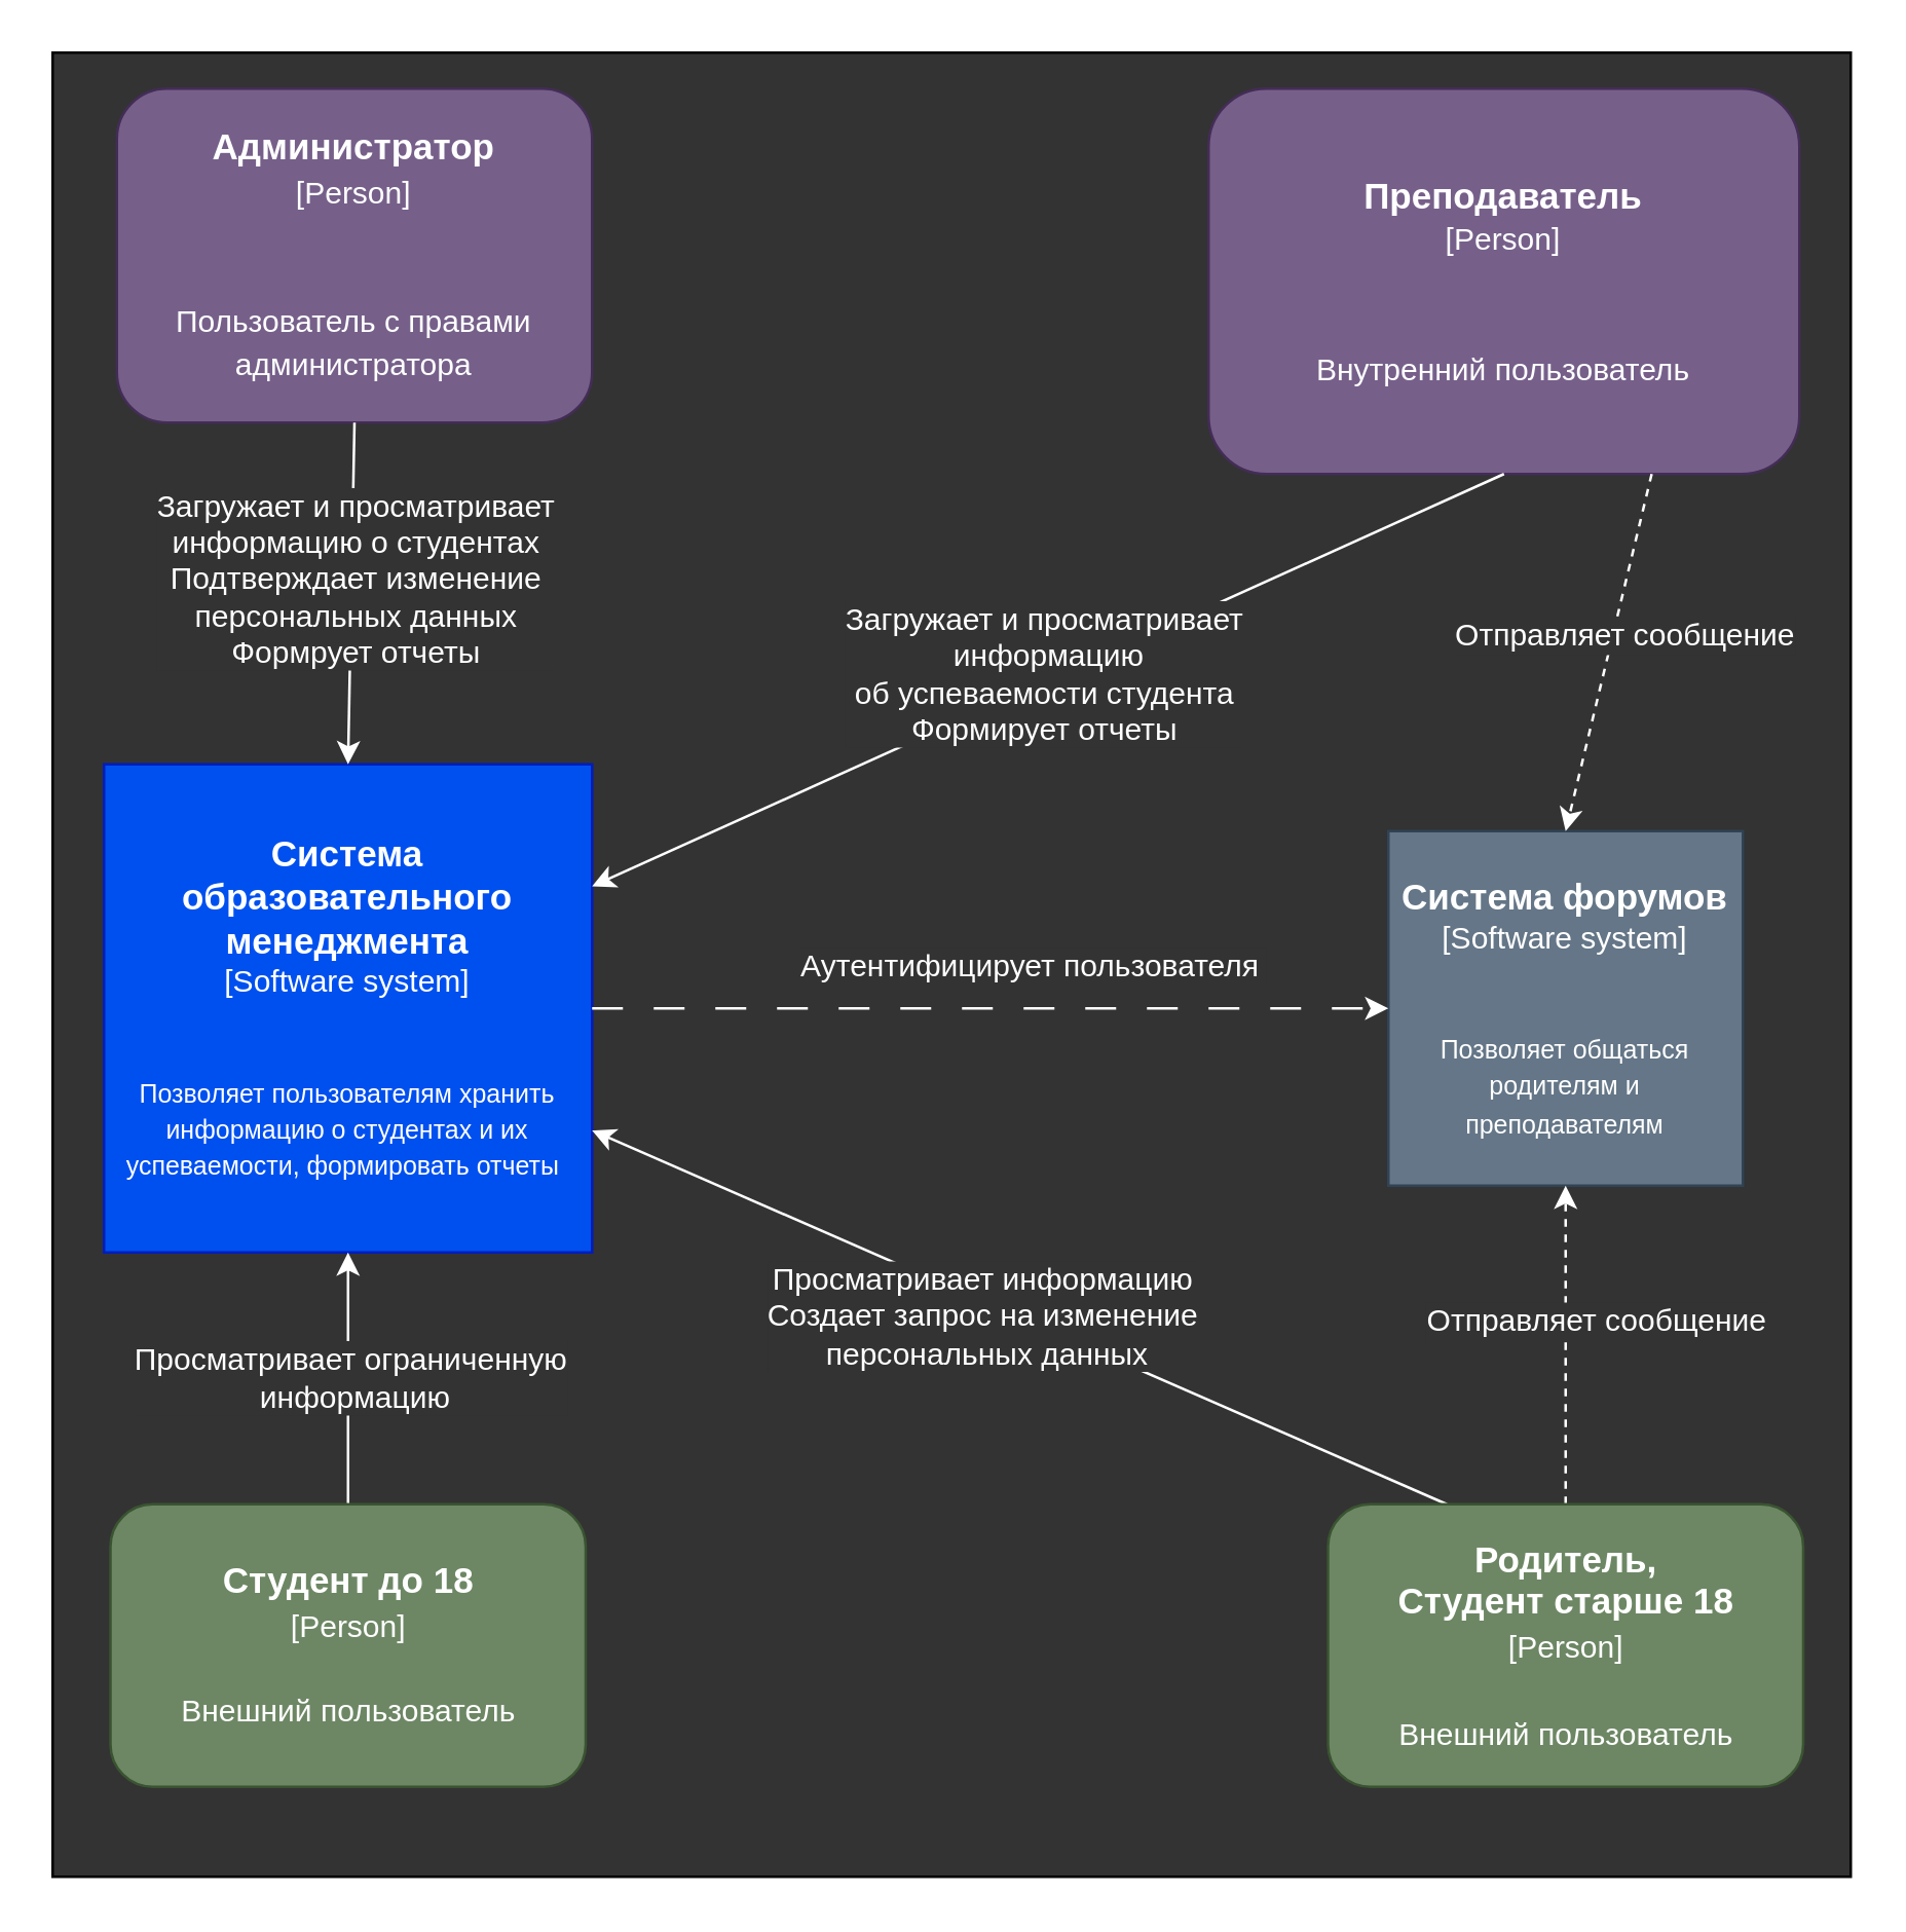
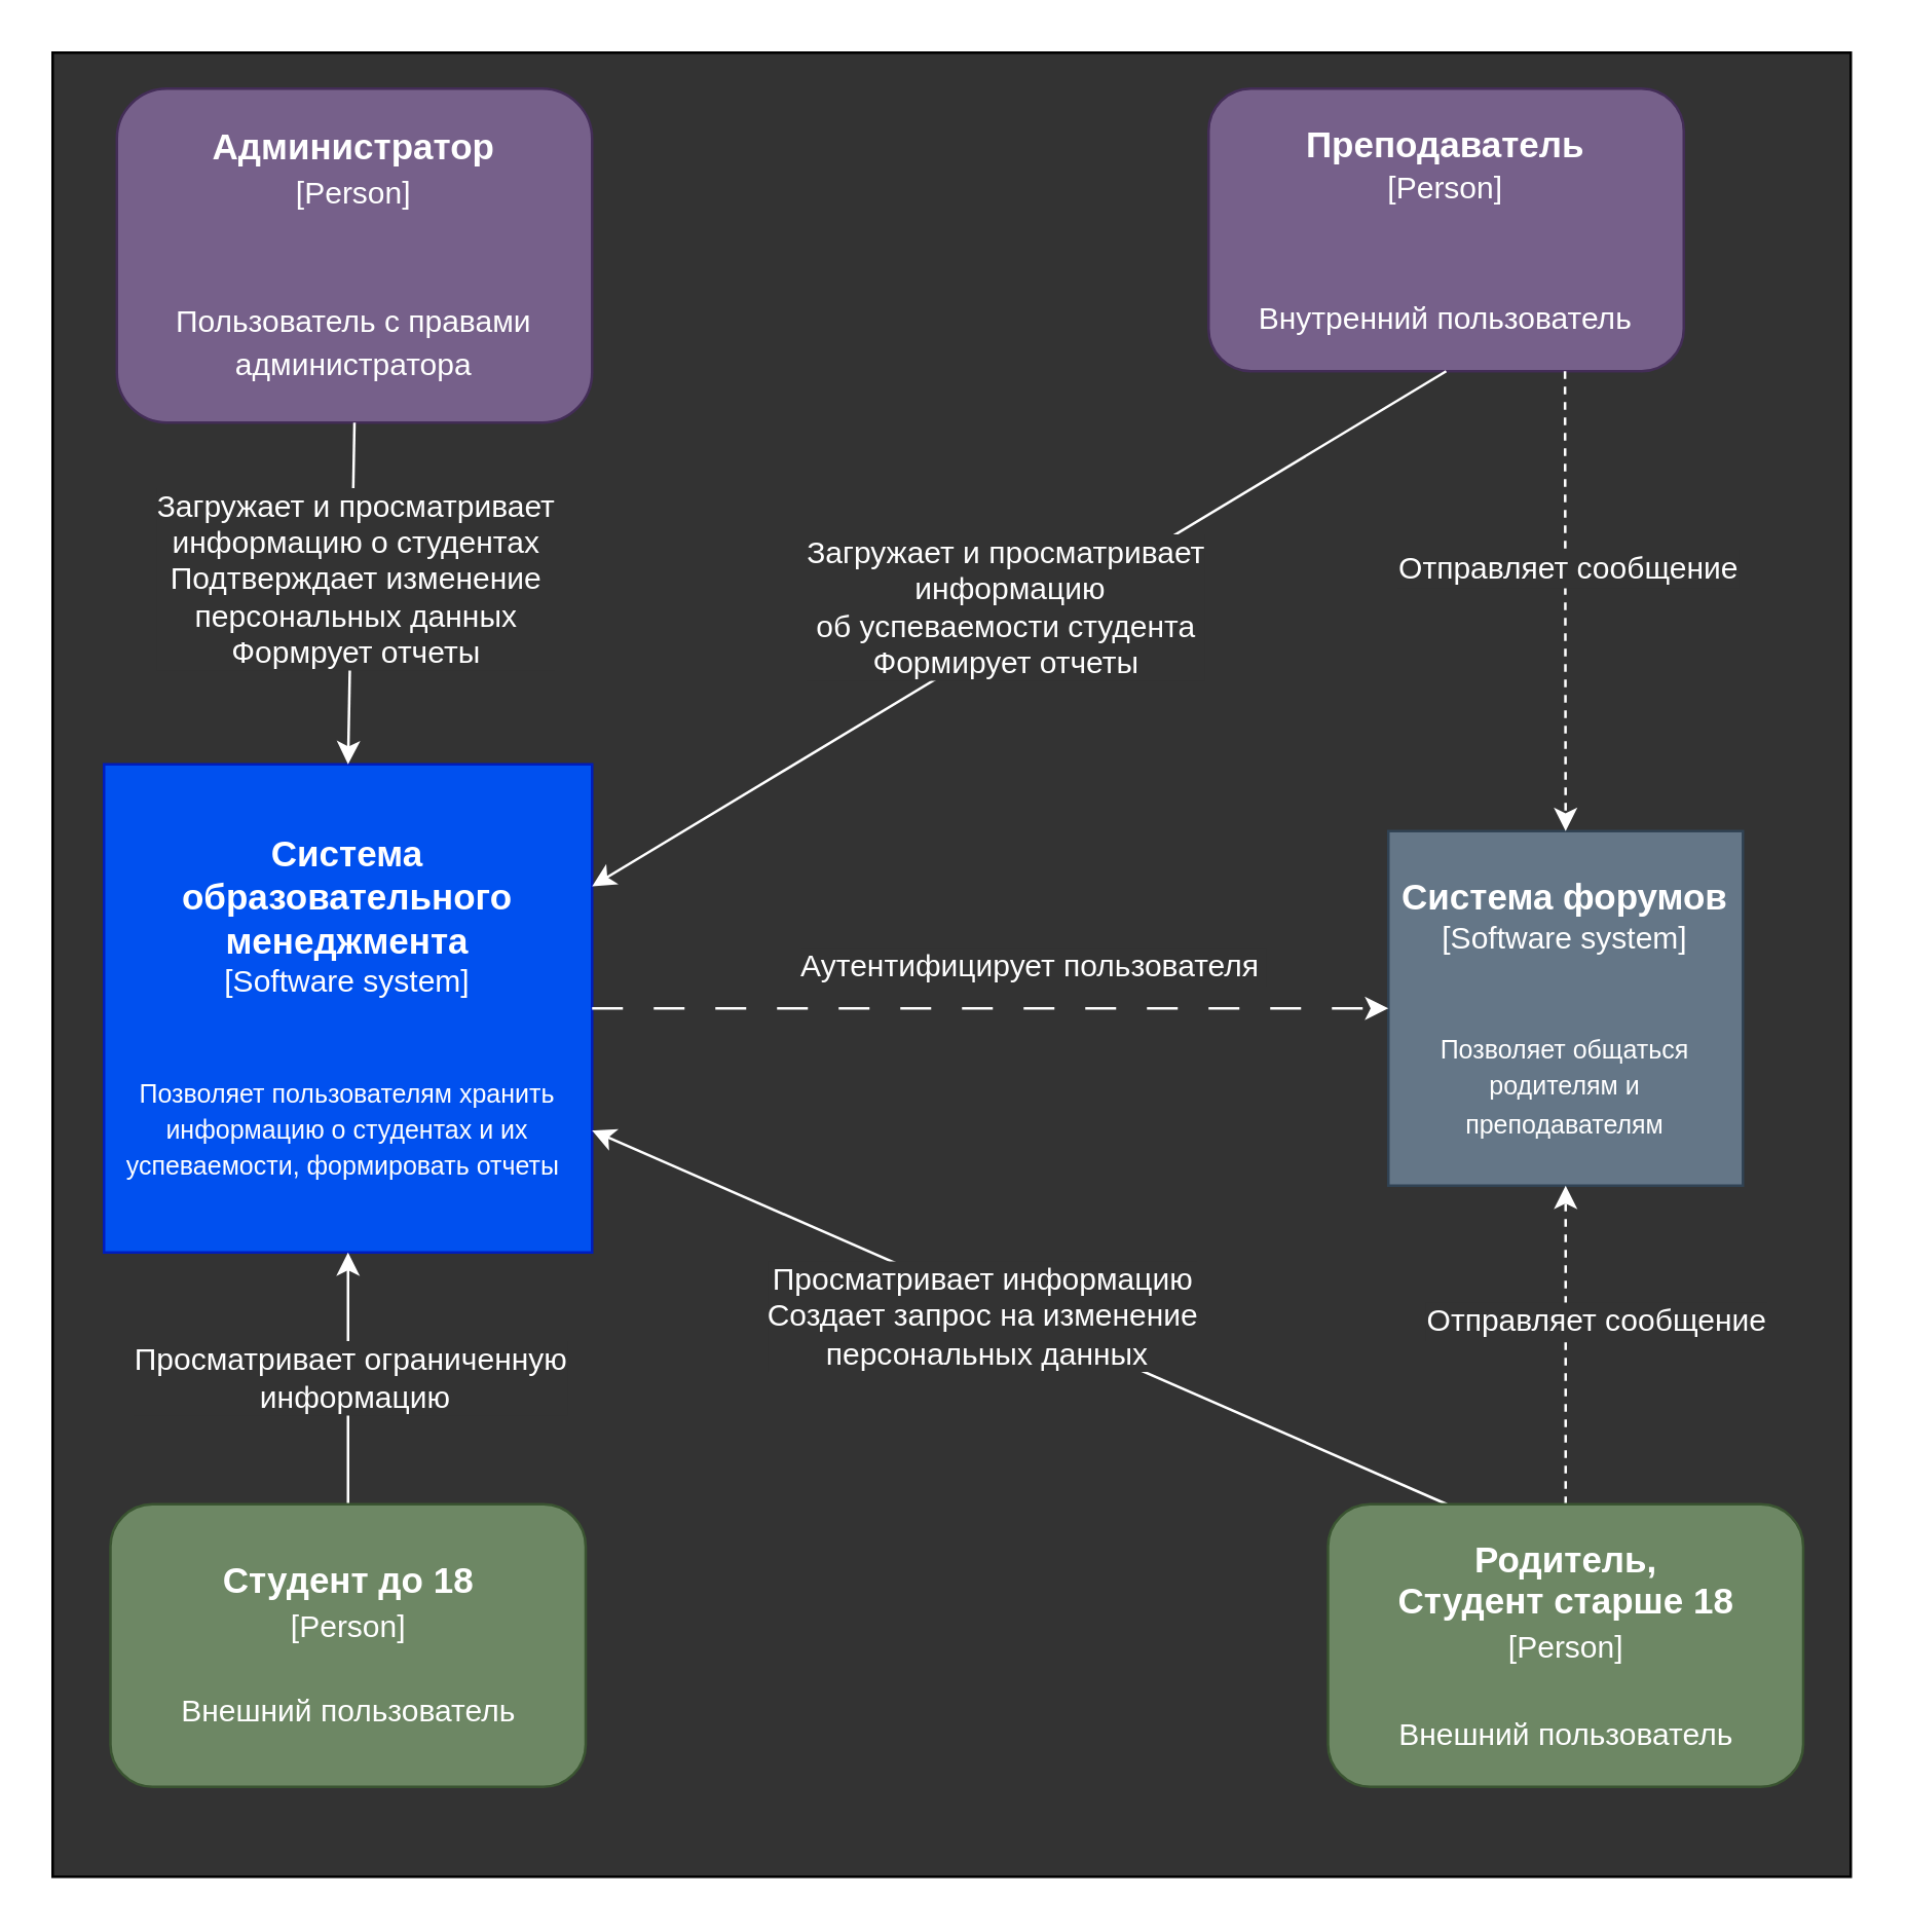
  <mxCell id="0" />
  <mxCell id="1" parent="0" />
  <mxCell id="2" value="" style="rounded=0;whiteSpace=wrap;html=1;fillStyle=solid;fillColor=#333333;" vertex="1" parent="1"><mxGeometry x="20" width="700" height="710" as="geometry" y="20" /></mxCell>
  <mxCell id="3" value="&lt;b&gt;&lt;font style=&quot;font-size: 14px;&quot;&gt;Система образовательного менеджмента&lt;/font&gt;&lt;/b&gt;&lt;br&gt;[Software system]&lt;br&gt;&lt;br&gt;&lt;br&gt;&lt;font style=&quot;font-size: 10px;&quot;&gt;Позволяет пользователям хранить информацию о студентах и их успеваемости, формировать отчеты&lt;/font&gt;&amp;nbsp;" style="whiteSpace=wrap;html=1;aspect=fixed;fillColor=#0050ef;fontColor=#ffffff;strokeColor=#001DBC;" parent="1" vertex="1"><mxGeometry x="40" y="297" width="190" height="190" as="geometry" /></mxCell>
  <mxCell id="4" value="&lt;b&gt;Администратор&lt;/b&gt;&lt;br&gt;&lt;font style=&quot;font-size: 12px;&quot;&gt;[Person]&lt;br style=&quot;&quot;&gt;&lt;br&gt;&lt;br&gt;Пользователь с правами администратора&lt;br&gt;&lt;/font&gt;" style="rounded=1;whiteSpace=wrap;html=1;fontSize=14;fillColor=#76608a;strokeColor=#432D57;fontColor=#ffffff;" parent="1" vertex="1"><mxGeometry x="45" y="34" width="185" height="130" as="geometry" /></mxCell>
  <mxCell id="5" value="" style="endArrow=classic;html=1;fontSize=10;exitX=0.5;exitY=1;exitDx=0;exitDy=0;entryX=0.5;entryY=0;entryDx=0;entryDy=0;strokeColor=#FFFFFF;" parent="1" source="4" target="3" edge="1"><mxGeometry width="50" height="50" relative="1" as="geometry"><mxPoint x="120" y="215" as="sourcePoint" /><mxPoint x="140" y="305" as="targetPoint" /></mxGeometry></mxCell>
  <mxCell id="6" value="&lt;span style=&quot;&quot;&gt;Загружает и просматривает&lt;br&gt;информацию о студентах&lt;br&gt;Подтверждает изменение&lt;br&gt;персональных данных&lt;br&gt;Формрует отчеты&lt;/span&gt;" style="edgeLabel;html=1;align=center;verticalAlign=middle;resizable=0;points=[];fontSize=12;fontColor=#FFFFFF;labelBackgroundColor=#333333;" parent="5" vertex="1" connectable="0"><mxGeometry x="-0.3" relative="1" as="geometry"><mxPoint x="1" y="14" as="offset" /></mxGeometry></mxCell>
- <mxCell id="7" value="&lt;font style=&quot;&quot;&gt;&lt;b&gt;Преподаватель&lt;br&gt;&lt;/b&gt;&lt;/font&gt;&lt;font style=&quot;font-size: 12px;&quot;&gt;[Person]&lt;br style=&quot;&quot;&gt;&lt;br&gt;&lt;br&gt;Внутренний пользователь&lt;/font&gt;" style="rounded=1;whiteSpace=wrap;html=1;fontSize=14;fillColor=#76608a;fontColor=#ffffff;strokeColor=#432D57;" parent="1" vertex="1"><mxGeometry x="470" y="34" width="230" height="150" as="geometry" /></mxCell>
+ <mxCell id="7" value="&lt;font style=&quot;&quot;&gt;&lt;b&gt;Преподаватель&lt;br&gt;&lt;/b&gt;&lt;/font&gt;&lt;font style=&quot;font-size: 12px;&quot;&gt;[Person]&lt;br style=&quot;&quot;&gt;&lt;br&gt;&lt;br&gt;Внутренний пользователь&lt;/font&gt;" style="rounded=1;whiteSpace=wrap;html=1;fontSize=14;fillColor=#76608a;fontColor=#ffffff;strokeColor=#432D57;" parent="1" vertex="1"><mxGeometry x="470" y="34" width="185" height="110" as="geometry" /></mxCell>
  <mxCell id="8" value="" style="endArrow=classic;html=1;fontSize=10;exitX=0.5;exitY=1;exitDx=0;exitDy=0;entryX=1;entryY=0.25;entryDx=0;entryDy=0;strokeColor=#FFFFFF;" parent="1" source="7" target="3" edge="1"><mxGeometry width="50" height="50" relative="1" as="geometry"><mxPoint x="147.5" y="205" as="sourcePoint" /><mxPoint x="180" y="295" as="targetPoint" /></mxGeometry></mxCell>
  <mxCell id="9" value="&lt;span style=&quot;&quot;&gt;Загружает и просматривает&lt;br&gt;&amp;nbsp;информацию&lt;br&gt;об успеваемости студента&lt;br&gt;Формирует отчеты&lt;br&gt;&lt;/span&gt;" style="edgeLabel;html=1;align=center;verticalAlign=middle;resizable=0;points=[];fontSize=12;labelBackgroundColor=#333333;fontColor=#FFFFFF;" parent="8" vertex="1" connectable="0"><mxGeometry x="-0.3" relative="1" as="geometry"><mxPoint x="-56" y="21" as="offset" /></mxGeometry></mxCell>
  <mxCell id="10" value="" style="endArrow=classic;html=1;fontSize=10;exitX=0.25;exitY=0;exitDx=0;exitDy=0;entryX=1;entryY=0.75;entryDx=0;entryDy=0;strokeColor=#FFFFFF;" parent="1" source="21" target="3" edge="1"><mxGeometry width="50" height="50" relative="1" as="geometry"><mxPoint x="594" y="635" as="sourcePoint" /><mxPoint x="240" y="307" as="targetPoint" /></mxGeometry></mxCell>
  <mxCell id="11" value="&lt;span style=&quot;&quot;&gt;Просматривает информацию&lt;br&gt;Создает запрос на изменение&lt;br&gt;&amp;nbsp;персональных данных&lt;br&gt;&lt;/span&gt;" style="edgeLabel;html=1;align=center;verticalAlign=middle;resizable=0;points=[];fontSize=12;fontColor=#FFFFFF;labelBackgroundColor=#333333;" parent="10" vertex="1" connectable="0"><mxGeometry x="-0.3" relative="1" as="geometry"><mxPoint x="-65" y="-23" as="offset" /></mxGeometry></mxCell>
  <mxCell id="12" value="" style="endArrow=classic;html=1;fontSize=10;exitX=0.5;exitY=0;exitDx=0;exitDy=0;entryX=0.5;entryY=1;entryDx=0;entryDy=0;strokeColor=#FFFFFF;" parent="1" source="22" target="3" edge="1"><mxGeometry width="50" height="50" relative="1" as="geometry"><mxPoint x="135" y="615" as="sourcePoint" /><mxPoint x="240" y="307" as="targetPoint" /></mxGeometry></mxCell>
  <mxCell id="13" value="&lt;span style=&quot;&quot;&gt;Просматривает ограниченную&lt;br&gt;&amp;nbsp;информацию&lt;br&gt;&lt;/span&gt;" style="edgeLabel;html=1;align=center;verticalAlign=middle;resizable=0;points=[];fontSize=12;fontColor=#FFFFFF;labelBackgroundColor=#333333;" parent="12" vertex="1" connectable="0"><mxGeometry x="-0.3" relative="1" as="geometry"><mxPoint y="-16" as="offset" /></mxGeometry></mxCell>
  <mxCell id="14" value="&lt;b&gt;&lt;font style=&quot;font-size: 14px;&quot;&gt;Система форумов&lt;/font&gt;&lt;/b&gt;&lt;br&gt;[Software system]&lt;br&gt;&lt;br&gt;&lt;br&gt;&lt;font style=&quot;font-size: 10px;&quot;&gt;Позволяет общаться родителям и преподавателям&lt;/font&gt;" style="whiteSpace=wrap;html=1;aspect=fixed;fillColor=#647687;fontColor=#ffffff;strokeColor=#314354;" parent="1" vertex="1"><mxGeometry x="540" y="323" width="138" height="138" as="geometry" /></mxCell>
  <mxCell id="15" value="" style="endArrow=classic;html=1;fontSize=10;exitX=0.75;exitY=1;exitDx=0;exitDy=0;entryX=0.5;entryY=0;entryDx=0;entryDy=0;rounded=1;dashed=1;strokeColor=#FFFFFF;" parent="1" source="7" target="14" edge="1"><mxGeometry width="50" height="50" relative="1" as="geometry"><mxPoint x="440" y="193" as="sourcePoint" /><mxPoint x="277.5" y="295" as="targetPoint" /></mxGeometry></mxCell>
  <mxCell id="16" value="&lt;span style=&quot;&quot;&gt;Отправляет сообщение&lt;br&gt;&lt;/span&gt;" style="edgeLabel;html=1;align=center;verticalAlign=middle;resizable=0;points=[];fontSize=12;fontColor=#FFFFFF;labelBackgroundColor=#333333;" parent="15" vertex="1" connectable="0"><mxGeometry x="-0.3" relative="1" as="geometry"><mxPoint x="1" y="14" as="offset" /></mxGeometry></mxCell>
  <mxCell id="17" value="" style="endArrow=classic;html=1;fontSize=10;exitX=0.5;exitY=0;exitDx=0;exitDy=0;entryX=0.5;entryY=1;entryDx=0;entryDy=0;rounded=1;dashed=1;strokeColor=#FFFFFF;" parent="1" source="21" target="14" edge="1"><mxGeometry width="50" height="50" relative="1" as="geometry"><mxPoint x="609" y="615" as="sourcePoint" /><mxPoint x="669" y="535" as="targetPoint" /></mxGeometry></mxCell>
  <mxCell id="18" value="&lt;span style=&quot;&quot;&gt;Отправляет сообщение&lt;br&gt;&lt;/span&gt;" style="edgeLabel;html=1;align=center;verticalAlign=middle;resizable=0;points=[];fontSize=12;fontColor=#FFFFFF;labelBackgroundColor=#333333;" parent="17" vertex="1" connectable="0"><mxGeometry x="-0.3" relative="1" as="geometry"><mxPoint x="11" y="-29" as="offset" /></mxGeometry></mxCell>
  <mxCell id="19" value="" style="endArrow=classic;html=1;fontSize=10;exitX=1;exitY=0.5;exitDx=0;exitDy=0;rounded=1;entryX=0;entryY=0.5;entryDx=0;entryDy=0;dashed=1;dashPattern=12 12;strokeColor=#FFFFFF;" parent="1" source="3" target="14" edge="1"><mxGeometry width="50" height="50" relative="1" as="geometry"><mxPoint x="410" y="417" as="sourcePoint" /><mxPoint x="490" y="335" as="targetPoint" /></mxGeometry></mxCell>
  <mxCell id="20" value="&lt;span style=&quot;&quot;&gt;Аутентифицирует пользователя&amp;nbsp;&lt;br&gt;&lt;/span&gt;" style="edgeLabel;html=1;align=center;verticalAlign=middle;resizable=0;points=[];fontSize=12;labelBackgroundColor=#333333;fontColor=#FFFFFF;" parent="19" vertex="1" connectable="0"><mxGeometry x="-0.3" relative="1" as="geometry"><mxPoint x="62" y="-17" as="offset" /></mxGeometry></mxCell>
  <mxCell id="21" value="&lt;font style=&quot;&quot;&gt;&lt;b&gt;Родитель,&lt;br&gt;Студент старше 18&lt;br&gt;&lt;/b&gt;&lt;/font&gt;&lt;font style=&quot;font-size: 12px;&quot;&gt;[Person]&lt;br style=&quot;&quot;&gt;&lt;br&gt;Внешний пользователь&lt;/font&gt;" style="rounded=1;whiteSpace=wrap;html=1;fontSize=14;fillColor=#6d8764;fontColor=#ffffff;strokeColor=#3A5431;" parent="1" vertex="1"><mxGeometry x="516.5" y="585" width="185" height="110" as="geometry" /></mxCell>
  <mxCell id="22" value="&lt;font style=&quot;&quot;&gt;&lt;b&gt;Студент до 18&lt;br&gt;&lt;/b&gt;&lt;/font&gt;&lt;font style=&quot;font-size: 12px;&quot;&gt;[Person]&lt;br style=&quot;&quot;&gt;&lt;br&gt;Внешний пользователь&lt;/font&gt;" style="rounded=1;whiteSpace=wrap;html=1;fontSize=14;fillColor=#6d8764;fontColor=#ffffff;strokeColor=#3A5431;" parent="1" vertex="1"><mxGeometry x="42.5" y="585" width="185" height="110" as="geometry" /></mxCell>
